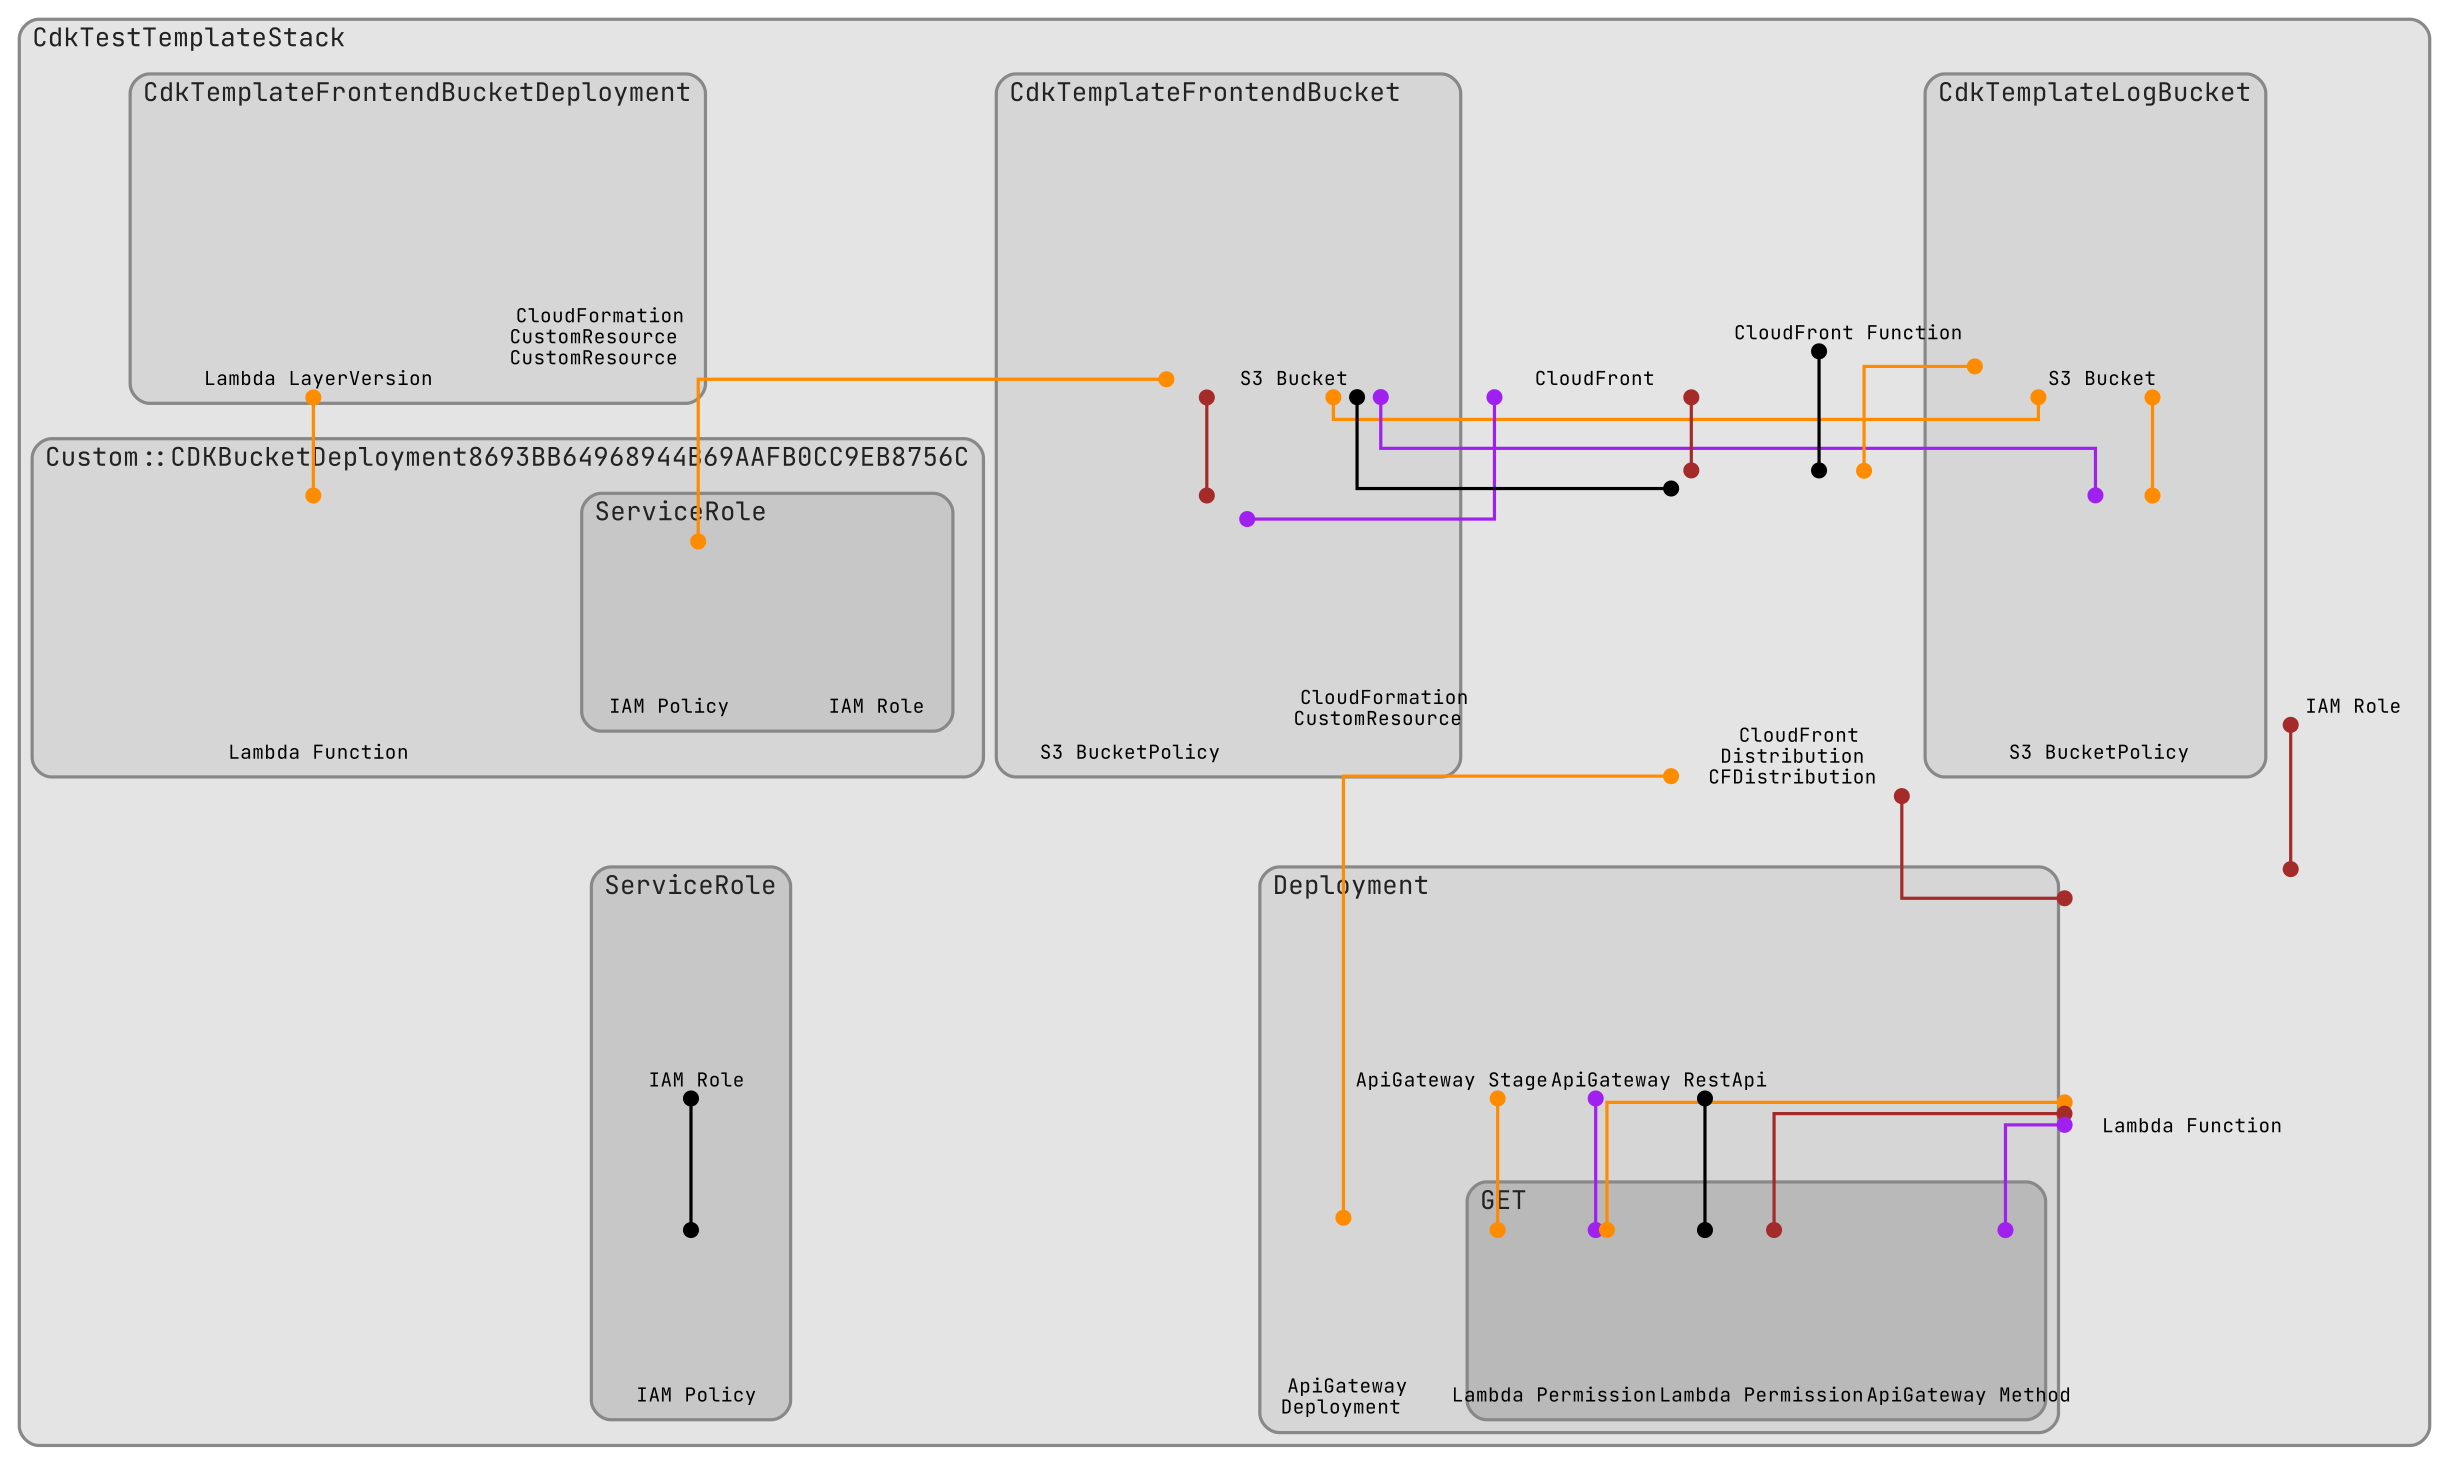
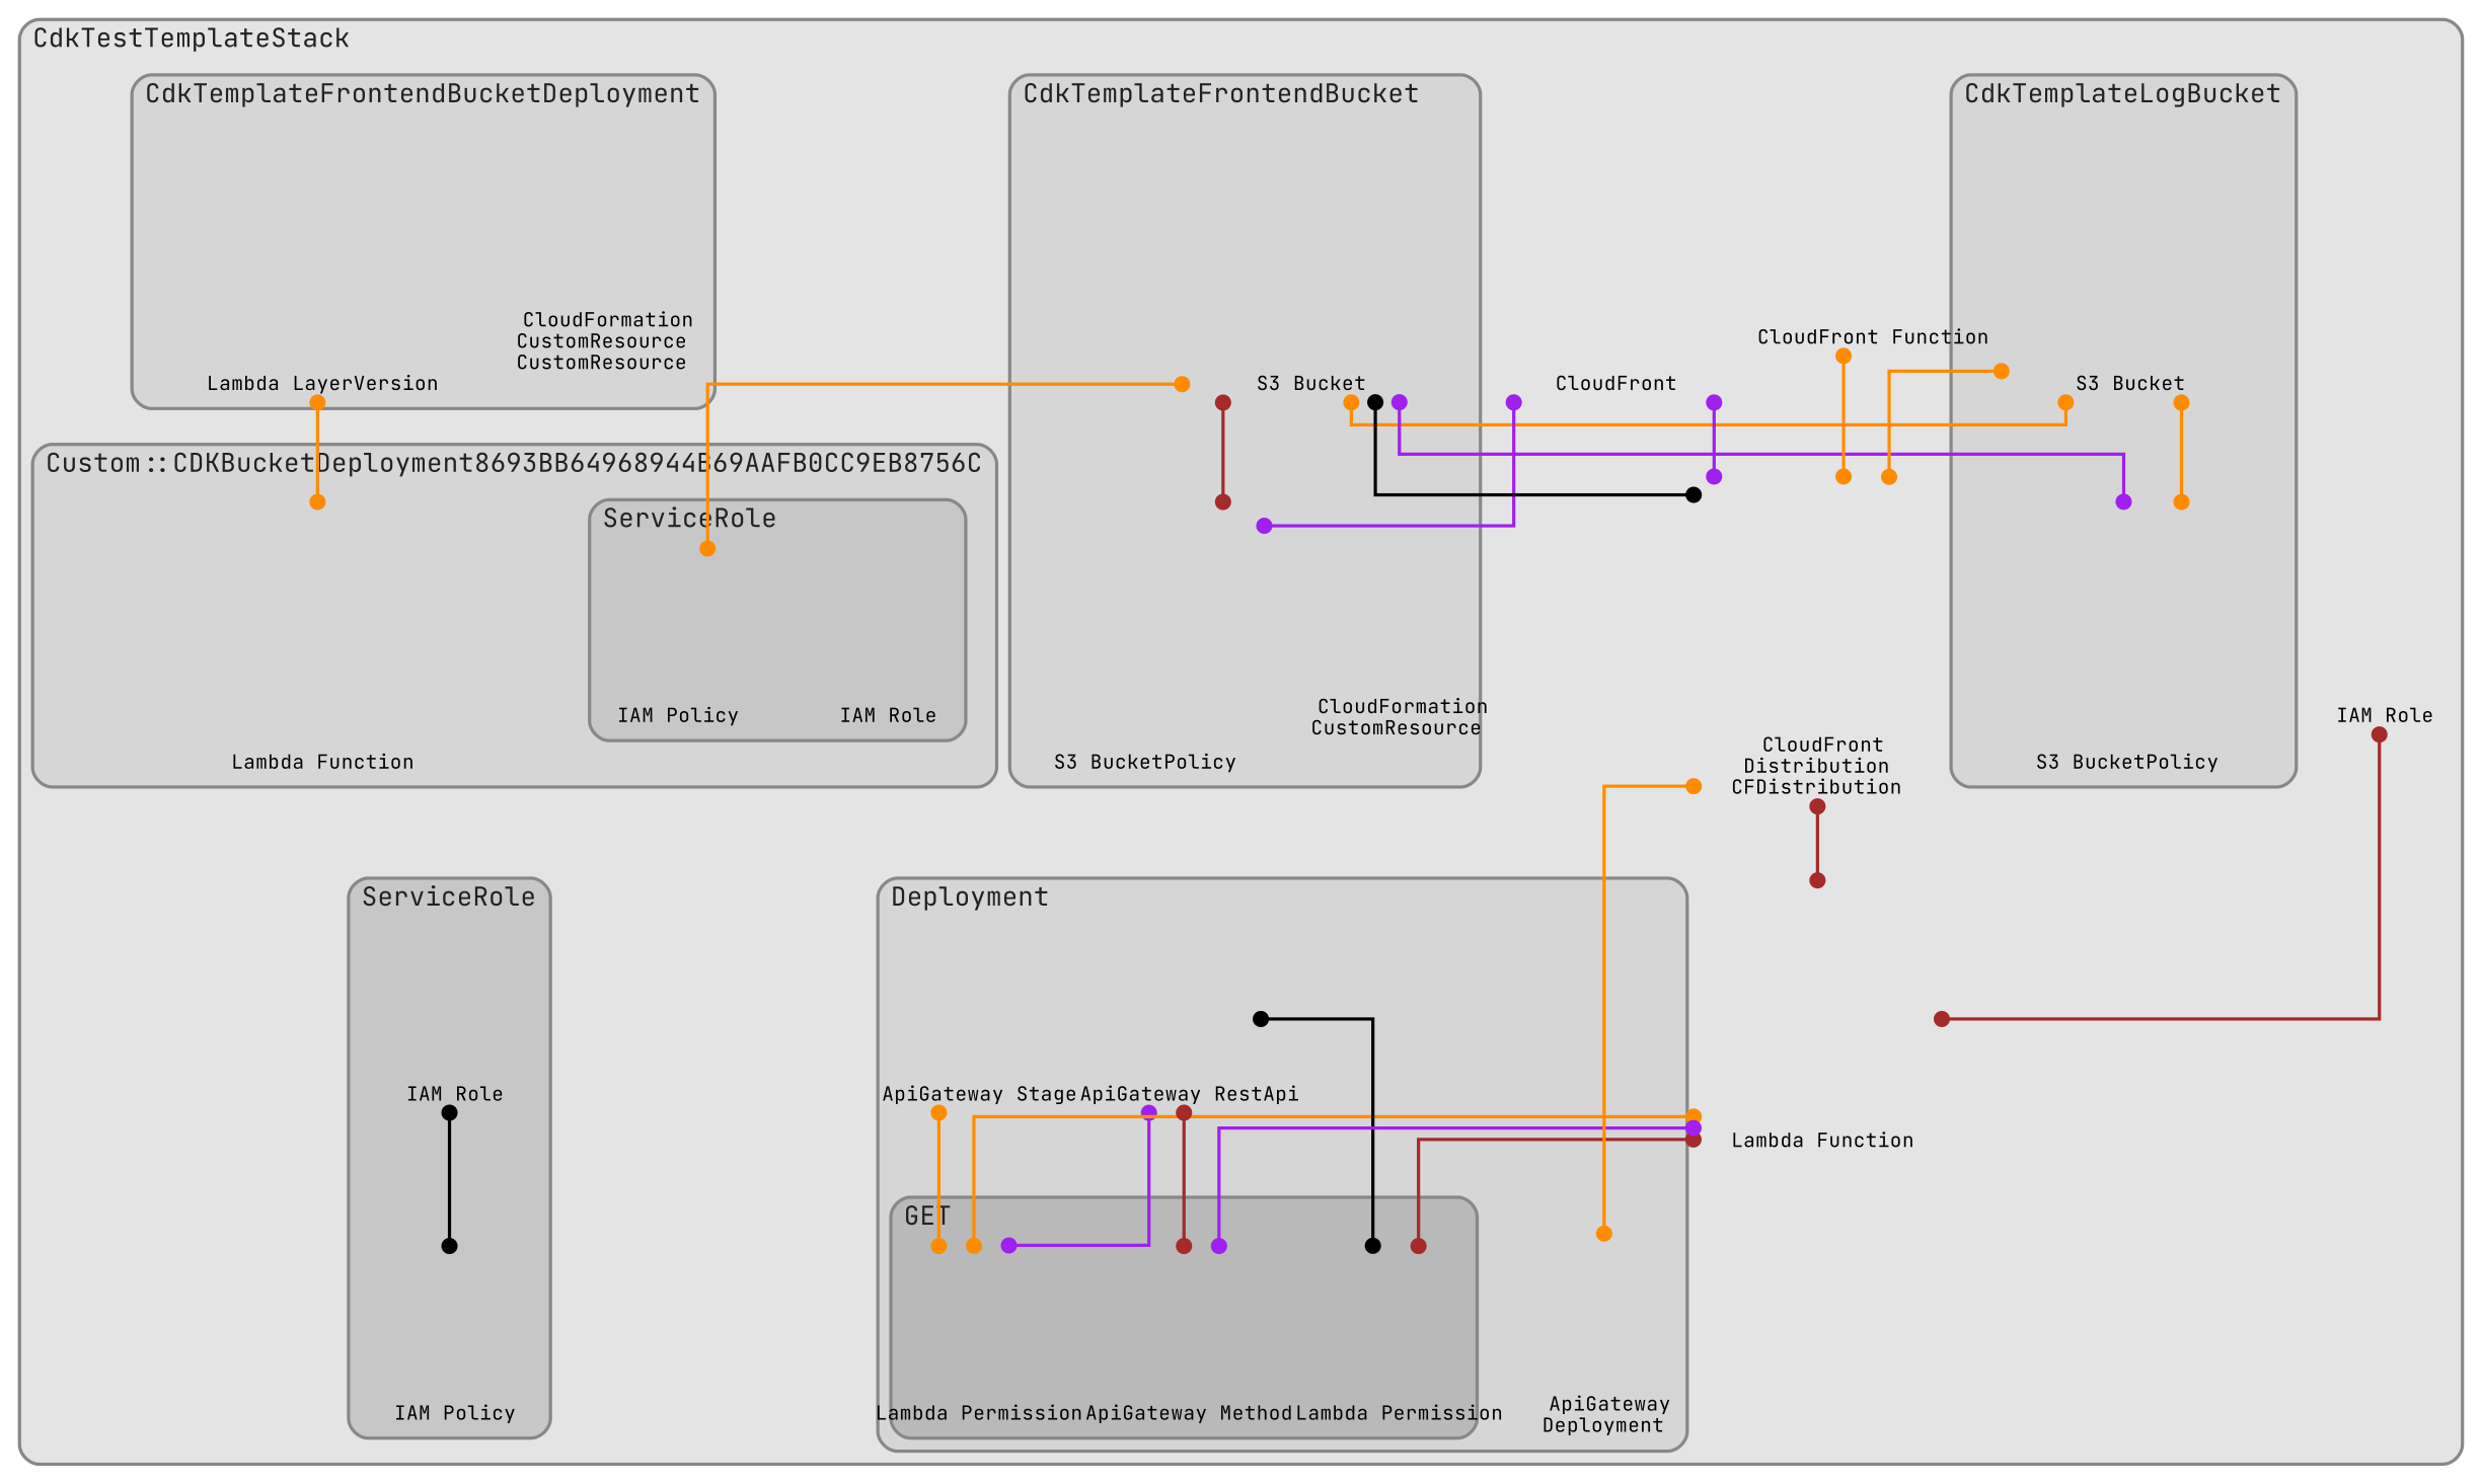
  digraph {
    compound=true
    fontcolor="#222222"
    fontname="JetBrains Mono"
    fontsize=15
    nodesep=0.60
    rankdir=BT
    ranksep=0.75
    splines=ortho
    node [fixedsize=true fontname="JetBrains Mono" fontsize=12 labelloc=b margin=8 penwidth=0 shape="node" style=rounded]
    edge [arrowhead=dot arrowtail=dot color=darkorange dir=both fontname="JetBrains Mono" penwidth=2]
    n1 [height=2.266 label=" S3 Bucket" width=2]
    n2 [height=1.682 label=" CloudFormation\nCustomResource" width=1.2]
    n3 [height=2.266 label=" S3 BucketPolicy" width=2]
    n4 [height=2.266 label=" S3 Bucket" width=2]
    n5 [height=2.266 label=" S3 BucketPolicy" width=2]
    n6 [height=1.466 label=" Lambda Permission" width=1.2]
    n7 [height=1.466 label=" Lambda Permission" width=1.2]
    n8 [height=1.466 label=" ApiGateway Method" width=1.2]
    n9 [height=1.466 label=" ApiGateway RestApi" width=1.2]
    n10 [height=1.682 label=" ApiGateway\nDeployment" width=1.2]
    n11 [height=1.466 label=" ApiGateway Stage" width=1.2]
    n12 [height=1.898 label=" CloudFormation\nCustomResource\nCustomResource" width=1.2]
    n13 [height=2.266 label=" Lambda LayerVersion" width=2]
    n14 [height=1.466 label=" IAM Role" width=1.2]
    n15 [height=1.466 label=" IAM Policy" width=1.2]
    n16 [height=2.266 label=" Lambda Function" width=2]
    n17 [height=1.466 label=" IAM Role" width=1.2]
    n18 [height=1.466 label=" IAM Policy" width=1.2]
    n19 [height=2.266 label=" CloudFront" width=2]
    n20 [height=1.466 label=" CloudFront Function" width=1.2]
    n21 [height=2.6979999999999995 label=" CloudFront\nDistribution\nCFDistribution" width=2]
    n22 [height=1.466 label=" IAM Role" width=1.2]
    n23 [height=2.266 label=" Lambda Function" width=2]
    subgraph sub_1 {
      subgraph cluster_2 {
        fillcolor="#e4e4e4"
        fontsize=16
        label=CdkTestTemplateStack
        labeljust=l
        labelloc=b
        pencolor="#888888"
        penwidth=2
        style="filled,rounded"
        n19
        n20
        n21
        n22
        n23
        subgraph cluster_3 {
          fillcolor="#d6d6d6"
          fontsize=16
          label=CdkTemplateFrontendBucket
          labeljust=l
          labelloc=b
          pencolor="#888888"
          penwidth=2
          style="filled,rounded"
          n1
          n2
          n3
        }
        subgraph cluster_4 {
          fillcolor="#d6d6d6"
          fontsize=16
          label=CdkTemplateLogBucket
          labeljust=l
          labelloc=b
          pencolor="#888888"
          penwidth=2
          style="filled,rounded"
          n4
          n5
        }
        subgraph cluster_5 {
          fillcolor="#d6d6d6"
          fontsize=16
          label=Deployment
          labeljust=l
          labelloc=b
          pencolor="#888888"
          penwidth=2
          style="filled,rounded"
          n9
          n10
          n11
          subgraph cluster_6 {
            fillcolor="#b9b9b9"
            fontsize=16
            label=GET
            labeljust=l
            labelloc=b
            pencolor="#888888"
            penwidth=2
            style="filled,rounded"
            n6
            n7
            n8
          }
        }
        subgraph cluster_7 {
          fillcolor="#d6d6d6"
          fontsize=16
          label=CdkTemplateFrontendBucketDeployment
          labeljust=l
          labelloc=b
          pencolor="#888888"
          penwidth=2
          style="filled,rounded"
          n12
          n13
        }
        subgraph cluster_8 {
          fillcolor="#d6d6d6"
          fontsize=16
          label="Custom::CDKBucketDeployment8693BB64968944B69AAFB0CC9EB8756C"
          labeljust=l
          labelloc=b
          pencolor="#888888"
          penwidth=2
          style="filled,rounded"
          n16
          subgraph cluster_9 {
            fillcolor="#c7c7c7"
            fontsize=16
            label=ServiceRole
            labeljust=l
            labelloc=b
            pencolor="#888888"
            penwidth=2
            style="filled,rounded"
            n14
            n15
          }
        }
        subgraph cluster_10 {
          fillcolor="#c7c7c7"
          fontsize=16
          label=ServiceRole
          labeljust=l
          labelloc=b
          pencolor="#888888"
          penwidth=2
          style="filled,rounded"
          n17
          n18
        }
      }
    }
    n1 -> n4
    n3 -> n1 [color=brown]
    n3 -> n19 [color=purple]
    n5 -> n1 [color=purple]
    n5 -> n4
    n6 -> n9 [color=purple]
    n6 -> n11
    n6 -> n23
    n7 -> n9 [color=black]
    n7 -> n23 [color=brown]
+   n8 -> n9 [color=brown]
    n8 -> n23 [color=purple]
    n10 -> n21
    n15 -> n1
    n16 -> n13
    n18 -> n17 [color=black]
    n21 -> n1 [color=black]
    n21 -> n4
-   n21 -> n19 [color=brown]
-   n21 -> n20 [color=black]
+   n21 -> n19 [color=purple]
+   n21 -> n20
    n23 -> n21 [color=brown]
    n23 -> n22 [color=brown]
  }
